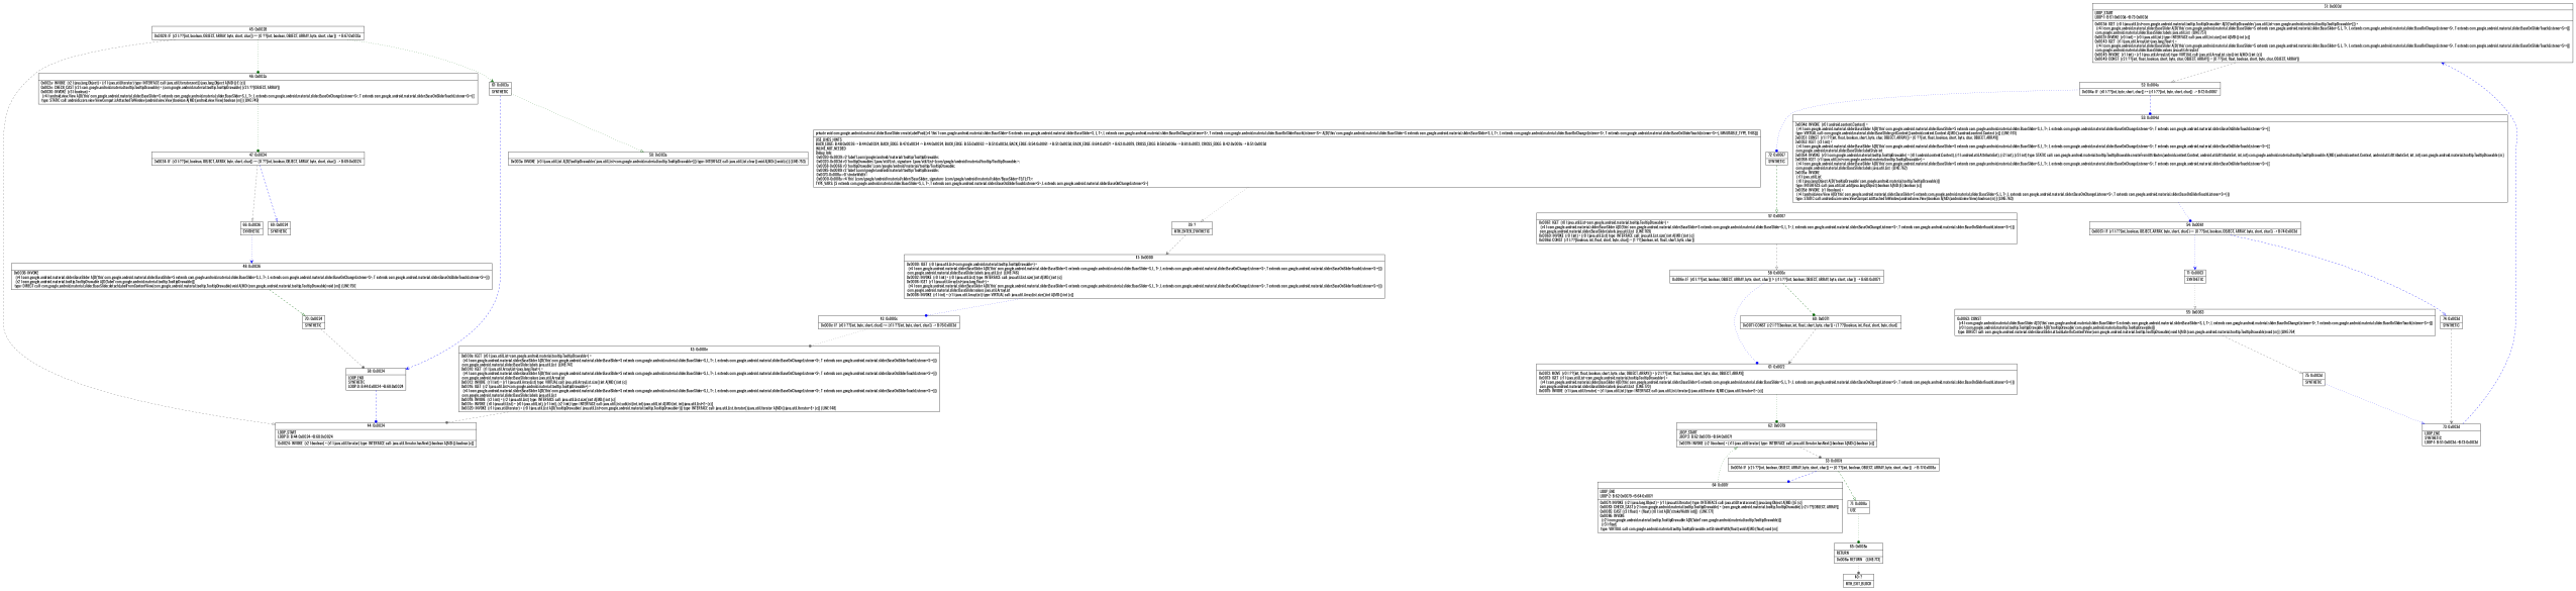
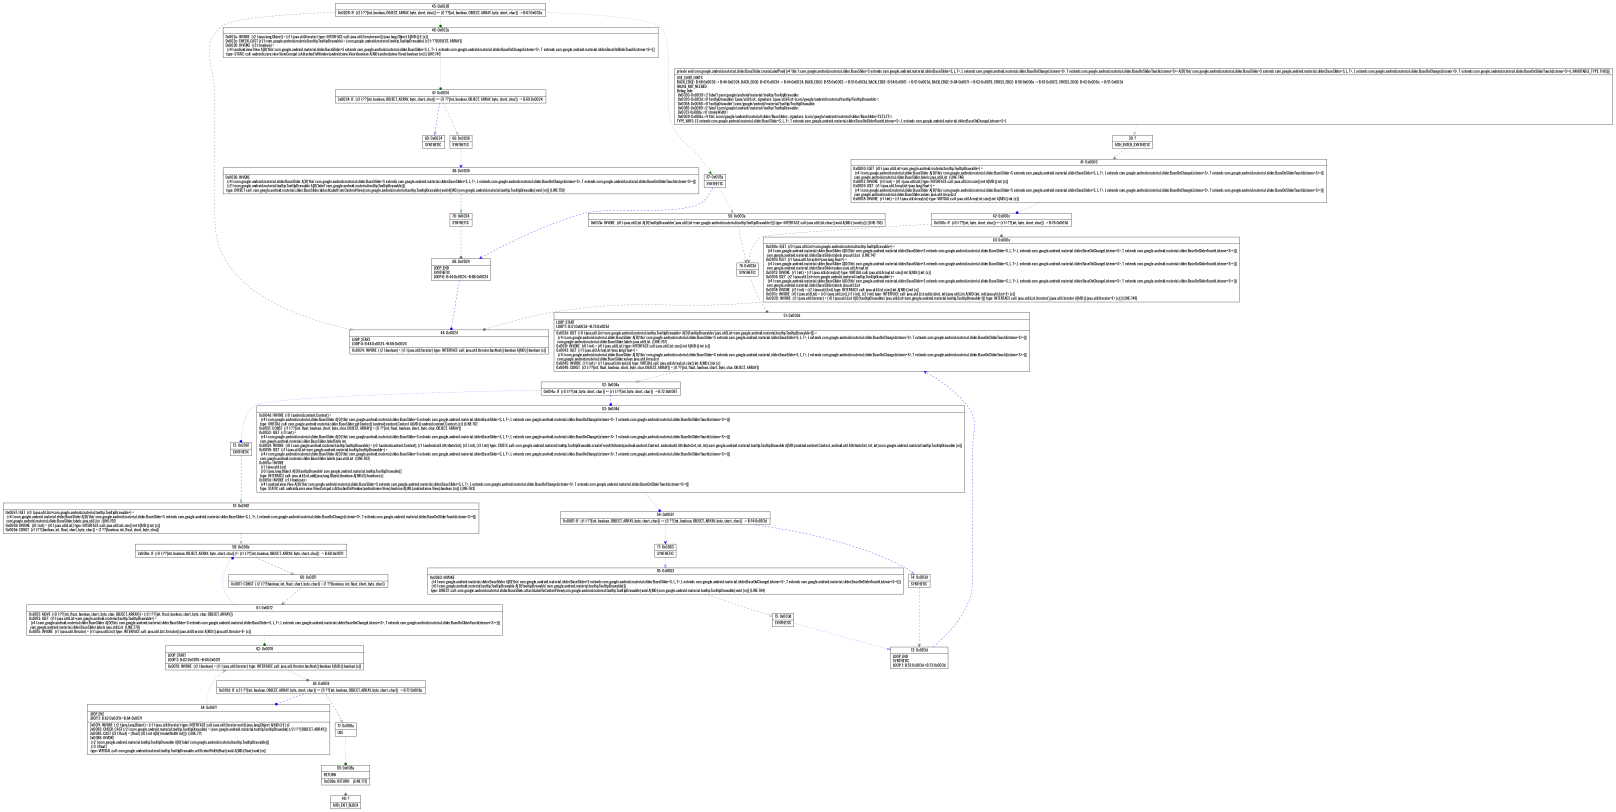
  digraph {
    fontname=Oswald
    node [fontname=Oswald shape=record]
    edge [arrowhead=dot color=gray40 fontname=Oswald style=dashed]
    n1 [label="{39\:\ ?|MTH_ENTER_SYNTHETIC\l}"]
    n2 [label="{41\:\ 0x0000|0x0000: IGET  (r0 I:java.util.List\<com.google.android.material.tooltip.TooltipDrawable\>) = \l  (r4 I:com.google.android.material.slider.BaseSlider A[D('this' com.google.android.material.slider.BaseSlider\<S extends com.google.android.material.slider.BaseSlider\<S, L, T\>, L extends com.google.android.material.slider.BaseOnChangeListener\<S\>, T extends com.google.android.material.slider.BaseOnSliderTouchListener\<S\>\>)])\l com.google.android.material.slider.BaseSlider.labels java.util.List  (LINE:746)\l0x0002: INVOKE  (r0 I:int) = (r0 I:java.util.List) type: INTERFACE call: java.util.List.size():int A[MD:():int (c)]\l0x0006: IGET  (r1 I:java.util.ArrayList\<java.lang.Float\>) = \l  (r4 I:com.google.android.material.slider.BaseSlider A[D('this' com.google.android.material.slider.BaseSlider\<S extends com.google.android.material.slider.BaseSlider\<S, L, T\>, L extends com.google.android.material.slider.BaseOnChangeListener\<S\>, T extends com.google.android.material.slider.BaseOnSliderTouchListener\<S\>\>)])\l com.google.android.material.slider.BaseSlider.values java.util.ArrayList \l0x0008: INVOKE  (r1 I:int) = (r1 I:java.util.ArrayList) type: VIRTUAL call: java.util.ArrayList.size():int A[MD:():int (c)]\l}"]
    n3 [label="{42\:\ 0x000c|0x000c: IF  (r0 I:??[int, byte, short, char]) \<= (r1 I:??[int, byte, short, char])  \-\> B:76:0x003d \l}"]
    n4 [label="{43\:\ 0x000e|0x000e: IGET  (r0 I:java.util.List\<com.google.android.material.tooltip.TooltipDrawable\>) = \l  (r4 I:com.google.android.material.slider.BaseSlider A[D('this' com.google.android.material.slider.BaseSlider\<S extends com.google.android.material.slider.BaseSlider\<S, L, T\>, L extends com.google.android.material.slider.BaseOnChangeListener\<S\>, T extends com.google.android.material.slider.BaseOnSliderTouchListener\<S\>\>)])\l com.google.android.material.slider.BaseSlider.labels java.util.List  (LINE:747)\l0x0010: IGET  (r1 I:java.util.ArrayList\<java.lang.Float\>) = \l  (r4 I:com.google.android.material.slider.BaseSlider A[D('this' com.google.android.material.slider.BaseSlider\<S extends com.google.android.material.slider.BaseSlider\<S, L, T\>, L extends com.google.android.material.slider.BaseOnChangeListener\<S\>, T extends com.google.android.material.slider.BaseOnSliderTouchListener\<S\>\>)])\l com.google.android.material.slider.BaseSlider.values java.util.ArrayList \l0x0012: INVOKE  (r1 I:int) = (r1 I:java.util.ArrayList) type: VIRTUAL call: java.util.ArrayList.size():int A[MD:():int (c)]\l0x0016: IGET  (r2 I:java.util.List\<com.google.android.material.tooltip.TooltipDrawable\>) = \l  (r4 I:com.google.android.material.slider.BaseSlider A[D('this' com.google.android.material.slider.BaseSlider\<S extends com.google.android.material.slider.BaseSlider\<S, L, T\>, L extends com.google.android.material.slider.BaseOnChangeListener\<S\>, T extends com.google.android.material.slider.BaseOnSliderTouchListener\<S\>\>)])\l com.google.android.material.slider.BaseSlider.labels java.util.List \l0x0018: INVOKE  (r2 I:int) = (r2 I:java.util.List) type: INTERFACE call: java.util.List.size():int A[MD:():int (c)]\l0x001c: INVOKE  (r0 I:java.util.List) = (r0 I:java.util.List), (r1 I:int), (r2 I:int) type: INTERFACE call: java.util.List.subList(int, int):java.util.List A[MD:(int, int):java.util.List\<E\> (c)]\l0x0020: INVOKE  (r1 I:java.util.Iterator) = (r0 I:java.util.List A[D('tooltipDrawables' java.util.List\<com.google.android.material.tooltip.TooltipDrawable\>)]) type: INTERFACE call: java.util.List.iterator():java.util.Iterator A[MD:():java.util.Iterator\<E\> (c)] (LINE:748)\l}"]
+   n5 [label="{76\:\ 0x003d|SYNTHETIC\l}"]
    n6 [label="{44\:\ 0x0024|LOOP_START\lLOOP:0: B:44:0x0024\-\>B:68:0x0024\l|0x0024: INVOKE  (r2 I:boolean) = (r1 I:java.util.Iterator) type: INTERFACE call: java.util.Iterator.hasNext():boolean A[MD:():boolean (c)]\l}"]
    n7 [label="{51\:\ 0x003d|LOOP_START\lLOOP:1: B:51:0x003d\-\>B:73:0x003d\l|0x003d: IGET  (r0 I:java.util.List\<com.google.android.material.tooltip.TooltipDrawable\> A[D('tooltipDrawables' java.util.List\<com.google.android.material.tooltip.TooltipDrawable\>)]) = \l  (r4 I:com.google.android.material.slider.BaseSlider A[D('this' com.google.android.material.slider.BaseSlider\<S extends com.google.android.material.slider.BaseSlider\<S, L, T\>, L extends com.google.android.material.slider.BaseOnChangeListener\<S\>, T extends com.google.android.material.slider.BaseOnSliderTouchListener\<S\>\>)])\l com.google.android.material.slider.BaseSlider.labels java.util.List  (LINE:757)\l0x003f: INVOKE  (r0 I:int) = (r0 I:java.util.List) type: INTERFACE call: java.util.List.size():int A[MD:():int (c)]\l0x0043: IGET  (r1 I:java.util.ArrayList\<java.lang.Float\>) = \l  (r4 I:com.google.android.material.slider.BaseSlider A[D('this' com.google.android.material.slider.BaseSlider\<S extends com.google.android.material.slider.BaseSlider\<S, L, T\>, L extends com.google.android.material.slider.BaseOnChangeListener\<S\>, T extends com.google.android.material.slider.BaseOnSliderTouchListener\<S\>\>)])\l com.google.android.material.slider.BaseSlider.values java.util.ArrayList \l0x0045: INVOKE  (r1 I:int) = (r1 I:java.util.ArrayList) type: VIRTUAL call: java.util.ArrayList.size():int A[MD:():int (c)]\l0x0049: CONST  (r2 I:??[int, float, boolean, short, byte, char, OBJECT, ARRAY]) = (0 ??[int, float, boolean, short, byte, char, OBJECT, ARRAY]) \l}"]
    n8 [label="{45\:\ 0x0028|0x0028: IF  (r2 I:??[int, boolean, OBJECT, ARRAY, byte, short, char]) == (0 ??[int, boolean, OBJECT, ARRAY, byte, short, char])  \-\> B:67:0x003a \l}"]
    n9 [label="{46\:\ 0x002a|0x002a: INVOKE  (r2 I:java.lang.Object) = (r1 I:java.util.Iterator) type: INTERFACE call: java.util.Iterator.next():java.lang.Object A[MD:():E (c)]\l0x002e: CHECK_CAST (r2 I:com.google.android.material.tooltip.TooltipDrawable) = (com.google.android.material.tooltip.TooltipDrawable) (r2 I:??[OBJECT, ARRAY]) \l0x0030: INVOKE  (r3 I:boolean) = \l  (r4 I:android.view.View A[D('this' com.google.android.material.slider.BaseSlider\<S extends com.google.android.material.slider.BaseSlider\<S, L, T\>, L extends com.google.android.material.slider.BaseOnChangeListener\<S\>, T extends com.google.android.material.slider.BaseOnSliderTouchListener\<S\>\>)])\l type: STATIC call: androidx.core.view.ViewCompat.isAttachedToWindow(android.view.View):boolean A[MD:(android.view.View):boolean (m)] (LINE:749)\l}"]
    n10 [label="{67\:\ 0x003a|SYNTHETIC\l}"]
    n11 [label="{47\:\ 0x0034|0x0034: IF  (r3 I:??[int, boolean, OBJECT, ARRAY, byte, short, char]) == (0 ??[int, boolean, OBJECT, ARRAY, byte, short, char])  \-\> B:69:0x0024 \l}"]
    n12 [label="{68\:\ 0x0024|LOOP_END\lSYNTHETIC\lLOOP:0: B:44:0x0024\-\>B:68:0x0024\l}"]
    n13 [label="{50\:\ 0x003a|0x003a: INVOKE  (r0 I:java.util.List A[D('tooltipDrawables' java.util.List\<com.google.android.material.tooltip.TooltipDrawable\>)]) type: INTERFACE call: java.util.List.clear():void A[MD:():void (c)] (LINE:753)\l}"]
    n14 [label="{66\:\ 0x0036|SYNTHETIC\l}"]
    n15 [label="{69\:\ 0x0024|SYNTHETIC\l}"]
    n16 [label="{48\:\ 0x0036|0x0036: INVOKE  \l  (r4 I:com.google.android.material.slider.BaseSlider A[D('this' com.google.android.material.slider.BaseSlider\<S extends com.google.android.material.slider.BaseSlider\<S, L, T\>, L extends com.google.android.material.slider.BaseOnChangeListener\<S\>, T extends com.google.android.material.slider.BaseOnSliderTouchListener\<S\>\>)])\l  (r2 I:com.google.android.material.tooltip.TooltipDrawable A[D('label' com.google.android.material.tooltip.TooltipDrawable)])\l type: DIRECT call: com.google.android.material.slider.BaseSlider.detachLabelFromContentView(com.google.android.material.tooltip.TooltipDrawable):void A[MD:(com.google.android.material.tooltip.TooltipDrawable):void (m)] (LINE:750)\l}"]
    n17 [label="{70\:\ 0x0024|SYNTHETIC\l}"]
    n18 [label="{52\:\ 0x004a|0x004a: IF  (r0 I:??[int, byte, short, char]) \>= (r1 I:??[int, byte, short, char])  \-\> B:72:0x0067 \l}"]
    n19 [label="{53\:\ 0x004d|0x004d: INVOKE  (r0 I:android.content.Context) = \l  (r4 I:com.google.android.material.slider.BaseSlider A[D('this' com.google.android.material.slider.BaseSlider\<S extends com.google.android.material.slider.BaseSlider\<S, L, T\>, L extends com.google.android.material.slider.BaseOnChangeListener\<S\>, T extends com.google.android.material.slider.BaseOnSliderTouchListener\<S\>\>)])\l type: VIRTUAL call: com.google.android.material.slider.BaseSlider.getContext():android.content.Context A[MD:():android.content.Context (c)] (LINE:761)\l0x0051: CONST  (r1 I:??[int, float, boolean, short, byte, char, OBJECT, ARRAY]) = (0 ??[int, float, boolean, short, byte, char, OBJECT, ARRAY]) \l0x0052: IGET  (r3 I:int) = \l  (r4 I:com.google.android.material.slider.BaseSlider A[D('this' com.google.android.material.slider.BaseSlider\<S extends com.google.android.material.slider.BaseSlider\<S, L, T\>, L extends com.google.android.material.slider.BaseOnChangeListener\<S\>, T extends com.google.android.material.slider.BaseOnSliderTouchListener\<S\>\>)])\l com.google.android.material.slider.BaseSlider.labelStyle int \l0x0054: INVOKE  (r0 I:com.google.android.material.tooltip.TooltipDrawable) = (r0 I:android.content.Context), (r1 I:android.util.AttributeSet), (r2 I:int), (r3 I:int) type: STATIC call: com.google.android.material.tooltip.TooltipDrawable.createFromAttributes(android.content.Context, android.util.AttributeSet, int, int):com.google.android.material.tooltip.TooltipDrawable A[MD:(android.content.Context, android.util.AttributeSet, int, int):com.google.android.material.tooltip.TooltipDrawable (m)]\l0x0058: IGET  (r1 I:java.util.List\<com.google.android.material.tooltip.TooltipDrawable\>) = \l  (r4 I:com.google.android.material.slider.BaseSlider A[D('this' com.google.android.material.slider.BaseSlider\<S extends com.google.android.material.slider.BaseSlider\<S, L, T\>, L extends com.google.android.material.slider.BaseOnChangeListener\<S\>, T extends com.google.android.material.slider.BaseOnSliderTouchListener\<S\>\>)])\l com.google.android.material.slider.BaseSlider.labels java.util.List  (LINE:762)\l0x005a: INVOKE  \l  (r1 I:java.util.List)\l  (r0 I:java.lang.Object A[D('tooltipDrawable' com.google.android.material.tooltip.TooltipDrawable)])\l type: INTERFACE call: java.util.List.add(java.lang.Object):boolean A[MD:(E):boolean (c)]\l0x005d: INVOKE  (r1 I:boolean) = \l  (r4 I:android.view.View A[D('this' com.google.android.material.slider.BaseSlider\<S extends com.google.android.material.slider.BaseSlider\<S, L, T\>, L extends com.google.android.material.slider.BaseOnChangeListener\<S\>, T extends com.google.android.material.slider.BaseOnSliderTouchListener\<S\>\>)])\l type: STATIC call: androidx.core.view.ViewCompat.isAttachedToWindow(android.view.View):boolean A[MD:(android.view.View):boolean (m)] (LINE:763)\l}"]
    n20 [label="{72\:\ 0x0067|SYNTHETIC\l}"]
    n21 [label="{54\:\ 0x0061|0x0061: IF  (r1 I:??[int, boolean, OBJECT, ARRAY, byte, short, char]) == (0 ??[int, boolean, OBJECT, ARRAY, byte, short, char])  \-\> B:74:0x003d \l}"]
    n22 [label="{57\:\ 0x0067|0x0067: IGET  (r0 I:java.util.List\<com.google.android.material.tooltip.TooltipDrawable\>) = \l  (r4 I:com.google.android.material.slider.BaseSlider A[D('this' com.google.android.material.slider.BaseSlider\<S extends com.google.android.material.slider.BaseSlider\<S, L, T\>, L extends com.google.android.material.slider.BaseOnChangeListener\<S\>, T extends com.google.android.material.slider.BaseOnSliderTouchListener\<S\>\>)])\l com.google.android.material.slider.BaseSlider.labels java.util.List  (LINE:769)\l0x0069: INVOKE  (r0 I:int) = (r0 I:java.util.List) type: INTERFACE call: java.util.List.size():int A[MD:():int (c)]\l0x006d: CONST  (r1 I:??[boolean, int, float, short, byte, char]) = (1 ??[boolean, int, float, short, byte, char]) \l}"]
    n23 [label="{71\:\ 0x0063|SYNTHETIC\l}"]
    n24 [label="{74\:\ 0x003d|SYNTHETIC\l}"]
-   n25 [label="{55\:\ 0x0063|0x0063: CONST  \l  (r4 I:com.google.android.material.slider.BaseSlider A[D('this' com.google.android.material.slider.BaseSlider\<S extends com.google.android.material.slider.BaseSlider\<S, L, T\>, L extends com.google.android.material.slider.BaseOnChangeListener\<S\>, T extends com.google.android.material.slider.BaseOnSliderTouchListener\<S\>\>)])\l  (r0 I:com.google.android.material.tooltip.TooltipDrawable A[D('tooltipDrawable' com.google.android.material.tooltip.TooltipDrawable)])\l type: DIRECT call: com.google.android.material.slider.BaseSlider.attachLabelToContentView(com.google.android.material.tooltip.TooltipDrawable):void A[MD:(com.google.android.material.tooltip.TooltipDrawable):void (m)] (LINE:764)\l}"]
+   n25 [label="{55\:\ 0x0063|0x0063: INVOKE  \l  (r4 I:com.google.android.material.slider.BaseSlider A[D('this' com.google.android.material.slider.BaseSlider\<S extends com.google.android.material.slider.BaseSlider\<S, L, T\>, L extends com.google.android.material.slider.BaseOnChangeListener\<S\>, T extends com.google.android.material.slider.BaseOnSliderTouchListener\<S\>\>)])\l  (r0 I:com.google.android.material.tooltip.TooltipDrawable A[D('tooltipDrawable' com.google.android.material.tooltip.TooltipDrawable)])\l type: DIRECT call: com.google.android.material.slider.BaseSlider.attachLabelToContentView(com.google.android.material.tooltip.TooltipDrawable):void A[MD:(com.google.android.material.tooltip.TooltipDrawable):void (m)] (LINE:764)\l}"]
    n26 [label="{73\:\ 0x003d|LOOP_END\lSYNTHETIC\lLOOP:1: B:51:0x003d\-\>B:73:0x003d\l}"]
    n27 [label="{75\:\ 0x003d|SYNTHETIC\l}"]
    n28 [label="{58\:\ 0x006e|0x006e: IF  (r0 I:??[int, boolean, OBJECT, ARRAY, byte, short, char]) != (r1 I:??[int, boolean, OBJECT, ARRAY, byte, short, char])  \-\> B:60:0x0071 \l}"]
    n29 [label="{60\:\ 0x0071|0x0071: CONST  (r2 I:??[boolean, int, float, short, byte, char]) = (1 ??[boolean, int, float, short, byte, char]) \l}"]
    n30 [label="{61\:\ 0x0072|0x0072: MOVE  (r0 I:??[int, float, boolean, short, byte, char, OBJECT, ARRAY]) = (r2 I:??[int, float, boolean, short, byte, char, OBJECT, ARRAY]) \l0x0073: IGET  (r1 I:java.util.List\<com.google.android.material.tooltip.TooltipDrawable\>) = \l  (r4 I:com.google.android.material.slider.BaseSlider A[D('this' com.google.android.material.slider.BaseSlider\<S extends com.google.android.material.slider.BaseSlider\<S, L, T\>, L extends com.google.android.material.slider.BaseOnChangeListener\<S\>, T extends com.google.android.material.slider.BaseOnSliderTouchListener\<S\>\>)])\l com.google.android.material.slider.BaseSlider.labels java.util.List  (LINE:770)\l0x0075: INVOKE  (r1 I:java.util.Iterator) = (r1 I:java.util.List) type: INTERFACE call: java.util.List.iterator():java.util.Iterator A[MD:():java.util.Iterator\<E\> (c)]\l}"]
    n31 [label="{62\:\ 0x0079|LOOP_START\lLOOP:2: B:62:0x0079\-\>B:64:0x007f\l|0x0079: INVOKE  (r2 I:boolean) = (r1 I:java.util.Iterator) type: INTERFACE call: java.util.Iterator.hasNext():boolean A[MD:():boolean (c)]\l}"]
    n32 [label="{63\:\ 0x007d|0x007d: IF  (r2 I:??[int, boolean, OBJECT, ARRAY, byte, short, char]) == (0 ??[int, boolean, OBJECT, ARRAY, byte, short, char])  \-\> B:77:0x008a \l}"]
    n33 [label="{64\:\ 0x007f|LOOP_END\lLOOP:2: B:62:0x0079\-\>B:64:0x007f\l|0x007f: INVOKE  (r2 I:java.lang.Object) = (r1 I:java.util.Iterator) type: INTERFACE call: java.util.Iterator.next():java.lang.Object A[MD:():E (c)]\l0x0083: CHECK_CAST (r2 I:com.google.android.material.tooltip.TooltipDrawable) = (com.google.android.material.tooltip.TooltipDrawable) (r2 I:??[OBJECT, ARRAY]) \l0x0085: CAST (r3 I:float) = (float) (r0 I:int A[D('strokeWidth' int)])  (LINE:771)\l0x0086: INVOKE  \l  (r2 I:com.google.android.material.tooltip.TooltipDrawable A[D('label' com.google.android.material.tooltip.TooltipDrawable)])\l  (r3 I:float)\l type: VIRTUAL call: com.google.android.material.tooltip.TooltipDrawable.setStrokeWidth(float):void A[MD:(float):void (m)]\l}"]
    n34 [label="{77\:\ 0x008a|USE\l}"]
    n35 [label="{65\:\ 0x008a|RETURN\l|0x008a: RETURN    (LINE:773)\l}"]
    n36 [label="{40\:\ ?|MTH_EXIT_BLOCK\l}"]
    n37 [label="{private void com.google.android.material.slider.BaseSlider.createLabelPool((r4 'this' I:com.google.android.material.slider.BaseSlider\<S extends com.google.android.material.slider.BaseSlider\<S, L, T\>, L extends com.google.android.material.slider.BaseOnChangeListener\<S\>, T extends com.google.android.material.slider.BaseOnSliderTouchListener\<S\>\> A[D('this' com.google.android.material.slider.BaseSlider\<S extends com.google.android.material.slider.BaseSlider\<S, L, T\>, L extends com.google.android.material.slider.BaseOnChangeListener\<S\>, T extends com.google.android.material.slider.BaseOnSliderTouchListener\<S\>\>), IMMUTABLE_TYPE, THIS]))  | USE_LINES_HINTS\lBACK_EDGE: B:48:0x0036 \-\> B:44:0x0024, BACK_EDGE: B:47:0x0034 \-\> B:44:0x0024, BACK_EDGE: B:55:0x0063 \-\> B:51:0x003d, BACK_EDGE: B:54:0x0061 \-\> B:51:0x003d, BACK_EDGE: B:64:0x007f \-\> B:62:0x0079, CROSS_EDGE: B:58:0x006e \-\> B:61:0x0072, CROSS_EDGE: B:42:0x000c \-\> B:51:0x003d\lINLINE_NOT_NEEDED\lDebug Info:\l  0x0030\-0x0039: r2 'label' Lcom\/google\/android\/material\/tooltip\/TooltipDrawable;\l  0x0020\-0x003d: r0 'tooltipDrawables' Ljava\/util\/List;, signature: Ljava\/util\/List\<Lcom\/google\/android\/material\/tooltip\/TooltipDrawable;\>;\l  0x0058\-0x0066: r0 'tooltipDrawable' Lcom\/google\/android\/material\/tooltip\/TooltipDrawable;\l  0x0085\-0x0089: r2 'label' Lcom\/google\/android\/material\/tooltip\/TooltipDrawable;\l  0x0073\-0x008a: r0 'strokeWidth' I\l  0x0000\-0x008a: r4 'this' Lcom\/google\/android\/material\/slider\/BaseSlider;, signature: Lcom\/google\/android\/material\/slider\/BaseSlider\<TS;TL;TT;\>;\lTYPE_VARS: [S extends com.google.android.material.slider.BaseSlider\<S, L, T\>, T extends com.google.android.material.slider.BaseOnSliderTouchListener\<S\>, L extends com.google.android.material.slider.BaseOnChangeListener\<S\>]\l}"]
    n1 -> n2 [arrowhead=vee]
    n2 -> n3 [color=blue style=dotted]
    n3 -> n4 [style=dotted]
+   n3 -> n5 [arrowhead=vee]
    n4 -> n6
+   n5 -> n7
    n7 -> n18 [arrowhead=onormal]
    n8 -> n6 [arrowhead=onormal]
    n8 -> n9 [color=darkgreen style=dotted]
    n8 -> n10 [arrowhead=vee color=darkgreen style=dotted]
    n9 -> n11 [color=darkgreen style=dotted]
    n10 -> n12 [arrowhead=vee color=blue]
    n10 -> n13 [arrowhead=onormal color=darkgreen style=dotted]
    n11 -> n14 [arrowhead=onormal]
    n11 -> n15 [arrowhead=onormal color=blue]
    n12 -> n6 [color=blue]
+   n13 -> n5 [arrowhead=vee]
    n14 -> n16 [arrowhead=vee color=blue style=dotted]
    n16 -> n17 [arrowhead=onormal color=darkgreen]
    n17 -> n12
    n18 -> n19 [color=blue]
    n18 -> n20 [color=blue style=dotted]
    n19 -> n21 [color=blue style=dotted]
    n20 -> n22 [arrowhead=onormal color=darkgreen]
    n21 -> n23 [arrowhead=vee color=blue style=dotted]
    n21 -> n24 [arrowhead=onormal color=blue]
    n22 -> n28 [arrowhead=onormal]
-   n23 -> n25 [arrowhead=onormal style=dotted]
+   n23 -> n25 [arrowhead=onormal color=blue style=dotted]
    n24 -> n26 [arrowhead=vee]
    n25 -> n27 [arrowhead=onormal]
    n26 -> n7 [arrowhead=vee color=blue]
    n27 -> n26 [arrowhead=onormal color=blue style=dotted]
-   n28 -> n29 [color=darkgreen]
-   n28 -> n30 [color=blue style=dotted]
+   n28 -> n29 [arrowhead=onormal color=darkgreen]
+   n30 -> n28 [color=blue style=dotted]
    n29 -> n30 [arrowhead=vee]
    n30 -> n31 [color=darkgreen style=dotted]
    n31 -> n32
    n32 -> n33 [color=blue]
    n32 -> n34 [arrowhead=onormal color=darkgreen]
    n33 -> n31 [arrowhead=onormal color=darkgreen style=dotted]
    n34 -> n35 [color=darkgreen style=dotted]
    n35 -> n36 [style=dotted]
    n37 -> n1 [arrowhead=onormal style=dotted]
  }
